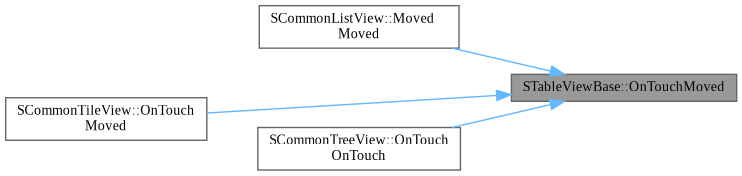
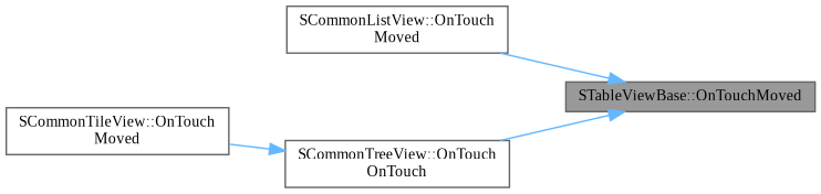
  digraph {
    fontname="Liberation Serif"
    rankdir=RL
    node [color=grey40 fillcolor=white fontname="Liberation Serif" fontsize=10 shape=box style=filled]
    edge [color=steelblue1 dir=back fontname="Liberation Serif" fontsize=10 labelfontname=Helvetica labelfontsize=10 style=solid]
    n1 [color=gray40 fillcolor=grey60 fontcolor=black height=0.2 label="STableViewBase::OnTouchMoved" width=0.4]
-   n2 [height=0.2 label="SCommonListView::Moved\lMoved" width=0.4]
+   n2 [height=0.2 label="SCommonListView::OnTouch\lMoved" width=0.4]
    n3 [height=0.2 label="SCommonTileView::OnTouch\lMoved" width=0.4]
    n4 [height=0.2 label="SCommonTreeView::OnTouch\lOnTouch" width=0.4]
    n1 -> n2
-   n1 -> n3
+   n4 -> n3
    n1 -> n4
  }
